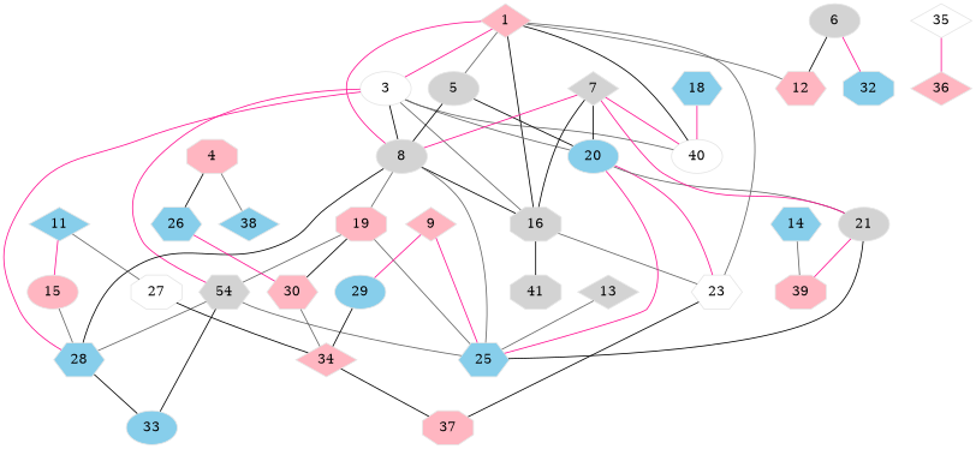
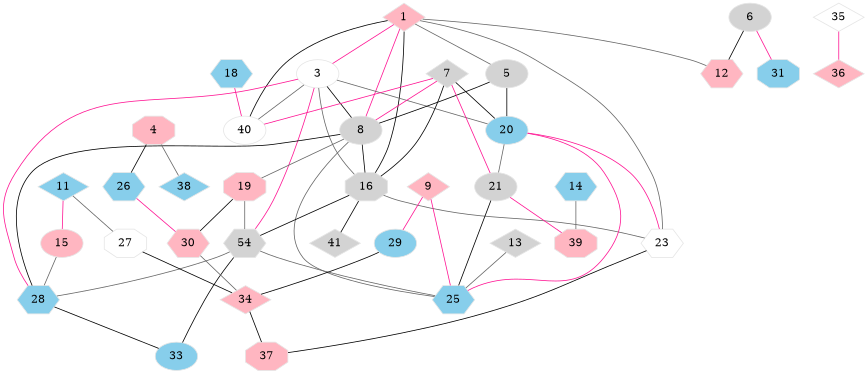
  graph {
    node [color=gray90 fillcolor=lightpink shape=ellipse style=filled]
    edge [color=black weight=1.0]
    1 [shape=diamond]
    3 [fillcolor=white]
    5 [fillcolor=lightgrey]
    8 [fillcolor=lightgrey]
    16 [fillcolor=lightgrey shape=octagon]
    23 [fillcolor=white shape=hexagon]
    40 [fillcolor=white]
    12 [shape=hexagon]
    20 [fillcolor=skyblue]
    n10 [fillcolor=lightgrey label=54 shape=hexagon]
    28 [fillcolor=skyblue shape=hexagon]
    19 [shape=octagon]
    25 [fillcolor=skyblue shape=hexagon]
-   41 [fillcolor=lightgrey shape=octagon]
+   41 [fillcolor=lightgrey shape=diamond]
    37 [shape=octagon]
-   31 [fillcolor=skyblue shape=octagon label=32]
+   31 [fillcolor=skyblue shape=octagon]
    21 [fillcolor=lightgrey]
    33 [fillcolor=skyblue]
    4 [shape=octagon]
    26 [fillcolor=skyblue shape=hexagon]
    38 [fillcolor=skyblue shape=diamond]
    30 [shape=hexagon]
    6 [fillcolor=lightgrey]
    7 [fillcolor=lightgrey shape=diamond]
    39 [shape=octagon]
    9 [shape=diamond]
    29 [fillcolor=skyblue]
    34 [shape=diamond]
    11 [fillcolor=skyblue shape=diamond]
    15
    27 [fillcolor=white shape=octagon]
    13 [fillcolor=lightgrey shape=diamond]
    14 [fillcolor=skyblue shape=hexagon]
    18 [fillcolor=skyblue shape=hexagon]
    35 [fillcolor=white shape=diamond]
    36 [shape=diamond]
    1 -- 3 [color=deeppink]
    1 -- 5 [color=gray40]
    1 -- 8 [color=deeppink]
    1 -- 16 [weight=3.0]
    1 -- 23 [color=gray40]
    1 -- 40
    1 -- 12 [color=gray40]
    3 -- 8
    3 -- 16 [color=gray40]
    3 -- 40 [color=gray40]
    3 -- 20 [color=gray40]
    3 -- n10 [color=deeppink]
    3 -- 28 [color=deeppink weight=2.0]
    5 -- 8
    5 -- 20 [weight=3.0]
    8 -- 16
    8 -- 28
    8 -- 19 [color=gray40]
    8 -- 25 [color=gray40]
    16 -- 23 [color=gray40]
+   16 -- n10 [weight=2.0]
    16 -- 41
    23 -- 37
    20 -- 23 [color=deeppink]
    20 -- 25 [color=deeppink]
    20 -- 21 [color=gray40]
    n10 -- 28 [color=gray40]
    n10 -- 25 [color=gray40]
    n10 -- 33
    28 -- 33
    19 -- n10 [color=gray40]
-   19 -- 25 [color=gray40]
    19 -- 30
    21 -- 25
    21 -- 39 [color=deeppink]
    4 -- 26
    4 -- 38 [color=gray40]
    26 -- 30 [color=deeppink]
    30 -- 34 [color=gray40]
    6 -- 12
    6 -- 31 [color=deeppink]
    7 -- 8 [color=deeppink]
    7 -- 16
    7 -- 40 [color=deeppink]
    7 -- 20
    7 -- 21 [color=deeppink]
    9 -- 25 [color=deeppink]
    9 -- 29 [color=deeppink]
    29 -- 34
    34 -- 37
    11 -- 15 [color=deeppink]
    11 -- 27 [color=gray40]
    15 -- 28 [color=gray40]
    27 -- 34
    13 -- 25 [color=gray40]
    14 -- 39 [color=gray40]
    18 -- 40 [color=deeppink]
    35 -- 36 [color=deeppink]
  }
